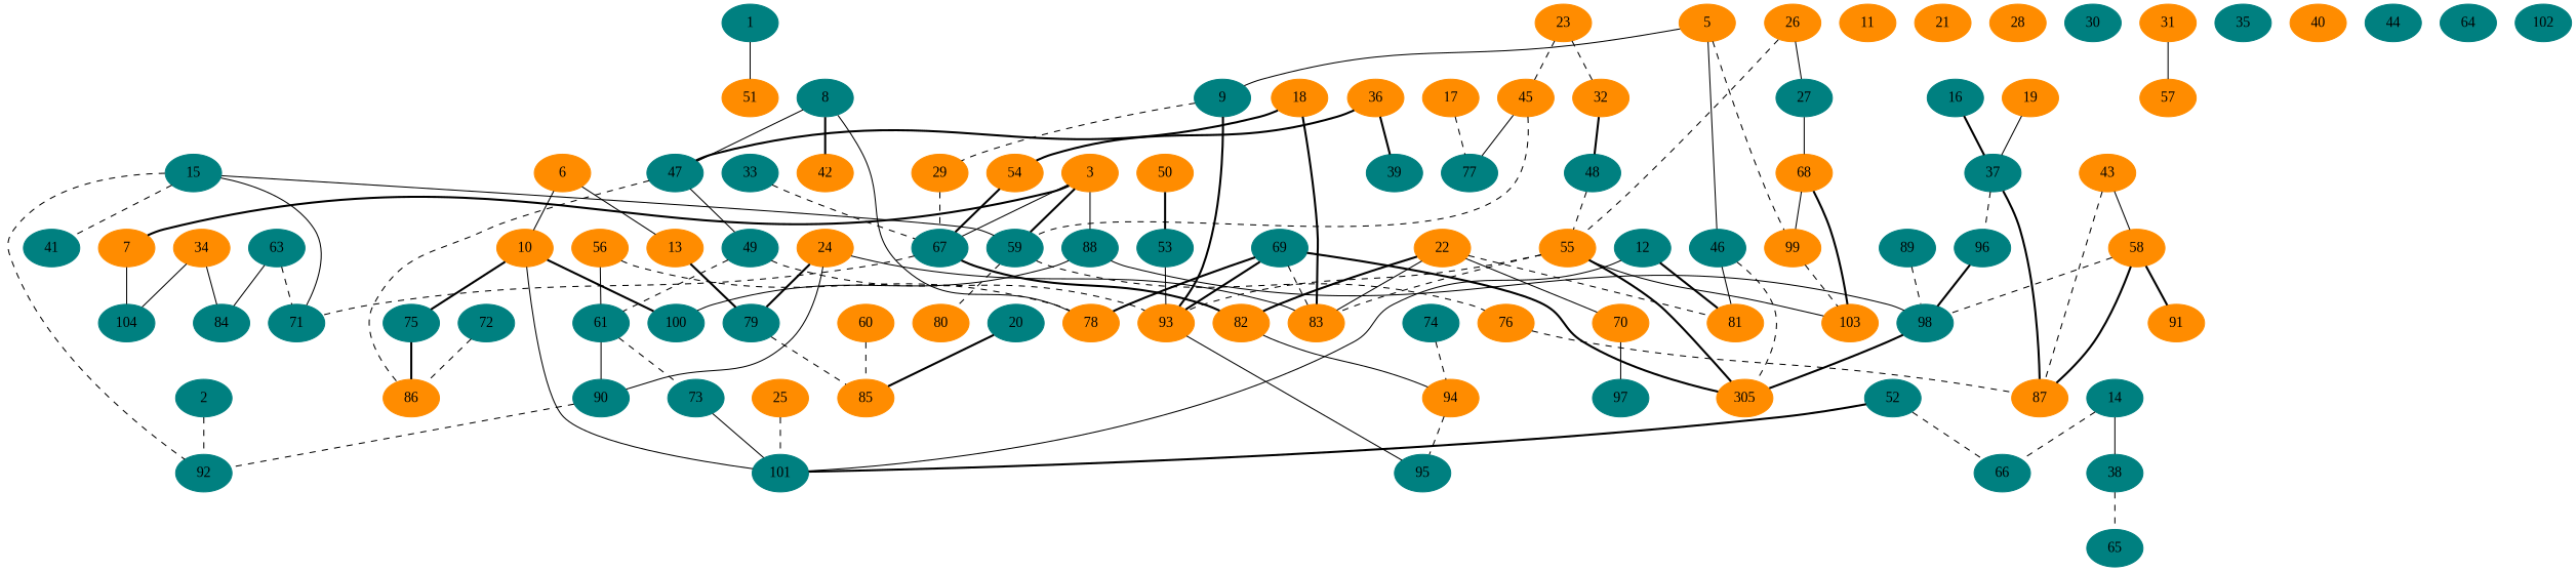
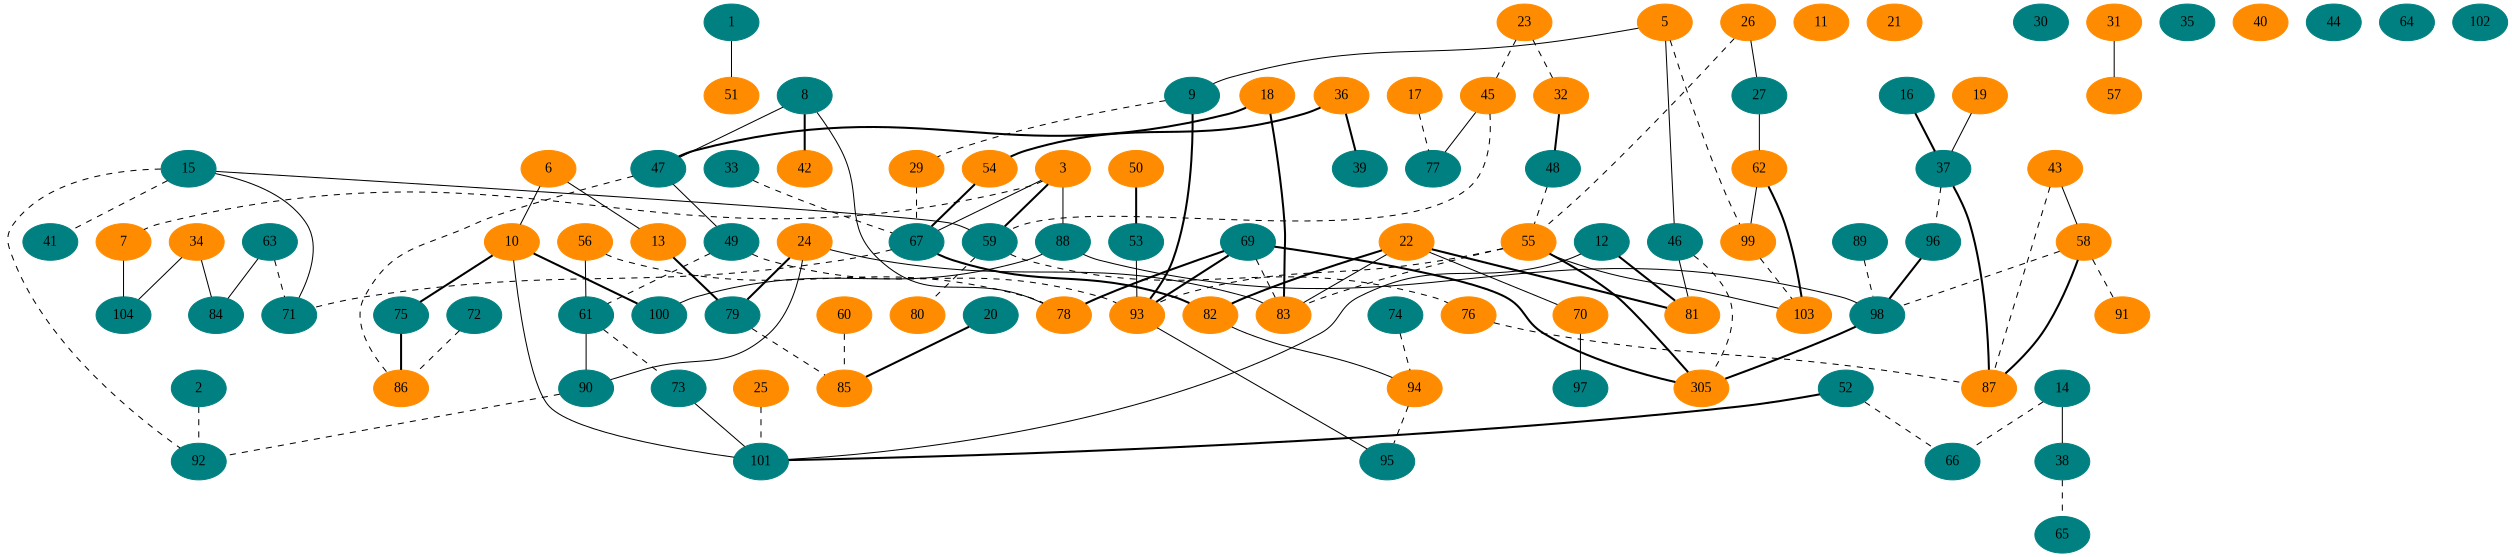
  graph {
    fontname="Liberation Serif"
    node [color=teal fontname="Liberation Serif" style=filled]
    edge [fontname="Liberation Serif" style=dashed]
    1
    51 [color=darkorange]
    2
    92
    3 [color=darkorange]
    7 [color=darkorange]
    59
    67
    88
    104
    80 [color=darkorange]
    76 [color=darkorange]
    71
    82 [color=darkorange]
    100
    98
    47
    49
    86 [color=darkorange]
    60 [color=darkorange]
    85 [color=darkorange]
    9
    5 [color=darkorange]
    46
    99 [color=darkorange]
    29 [color=darkorange]
    93 [color=darkorange]
    81 [color=darkorange]
    n29 [color=darkorange label=305]
    103 [color=darkorange]
    6 [color=darkorange]
    10 [color=darkorange]
    13 [color=darkorange]
    75
    101
    79
    8
    42 [color=darkorange]
    78 [color=darkorange]
    95
    11 [color=darkorange]
    12
    14
    38
    66
    65
    15
    41
    16
    37
    87 [color=darkorange]
    96
    77
    17 [color=darkorange]
    18 [color=darkorange]
    83 [color=darkorange]
    19 [color=darkorange]
    20
    21 [color=darkorange]
    22 [color=darkorange]
    70 [color=darkorange]
    97
    94 [color=darkorange]
    23 [color=darkorange]
    32 [color=darkorange]
    45 [color=darkorange]
    48
    24 [color=darkorange]
    90
    25 [color=darkorange]
    27
    26 [color=darkorange]
    55 [color=darkorange]
-   62 [color=darkorange label=68]
-   28 [color=darkorange]
+   62 [color=darkorange]
    30
    31 [color=darkorange]
    57 [color=darkorange]
    33
    34 [color=darkorange]
    84
    35
    39
    36 [color=darkorange]
    54 [color=darkorange]
    40 [color=darkorange]
    43 [color=darkorange]
    58 [color=darkorange]
    91 [color=darkorange]
    44
    61
    73
    53
    50 [color=darkorange]
    52
    56 [color=darkorange]
    63
    64
    69
    72
    74
    89
    102
    1 -- 51 [style=solid]
    2 -- 92
-   3 -- 7 [style=bold]
+   3 -- 7
    3 -- 59 [style=bold]
    3 -- 67 [style=solid]
    3 -- 88 [style=solid]
    7 -- 104 [style=solid]
    59 -- 80
    59 -- 76
    67 -- 71
    67 -- 82 [style=bold]
    88 -- 100 [style=solid]
    88 -- 98 [style=solid]
    76 -- 87
    82 -- 94 [style=solid]
    98 -- n29 [style=bold]
    47 -- 49 [style=solid]
    47 -- 86
    49 -- 93
    49 -- 61
    60 -- 85
    9 -- 29
    9 -- 93 [style=bold]
    5 -- 9 [style=solid]
    5 -- 46 [style=solid]
    5 -- 99
    46 -- 81 [style=solid]
    46 -- n29
    99 -- 103
    29 -- 67
    93 -- 95 [style=solid]
    6 -- 10 [style=solid]
    6 -- 13 [style=solid]
    10 -- 100 [style=bold]
    10 -- 75 [style=bold]
    10 -- 101 [style=solid]
    13 -- 79 [style=bold]
    75 -- 86 [style=bold]
    79 -- 85
    8 -- 47 [style=solid]
    8 -- 42 [style=bold]
    8 -- 78 [style=solid]
    12 -- 81 [style=bold]
    12 -- 101 [style=solid]
    14 -- 38 [style=solid]
    14 -- 66
    38 -- 65
    15 -- 92
    15 -- 59 [style=solid]
    15 -- 71 [style=solid]
    15 -- 41
    16 -- 37 [style=bold]
    37 -- 87 [style=bold]
    37 -- 96
    96 -- 98 [style=bold]
    17 -- 77
    18 -- 47 [style=bold]
    18 -- 83 [style=bold]
    19 -- 37 [style=solid]
    20 -- 85 [style=bold]
    22 -- 82 [style=bold]
-   22 -- 81
+   22 -- 81 [style=bold]
    22 -- 83 [style=solid]
    22 -- 70 [style=solid]
    70 -- 97 [style=solid]
    94 -- 95
    23 -- 32
    23 -- 45
    32 -- 48 [style=bold]
    45 -- 59
    45 -- 77 [style=solid]
    48 -- 55
    24 -- 79 [style=bold]
    24 -- 83 [style=solid]
    24 -- 90 [style=solid]
    90 -- 92
    25 -- 101
    27 -- 62 [style=solid]
    26 -- 27 [style=solid]
    26 -- 55
    55 -- 93
    55 -- n29 [style=bold]
    55 -- 103 [style=solid]
    55 -- 83
    62 -- 99 [style=solid]
    62 -- 103 [style=bold]
    31 -- 57 [style=solid]
    33 -- 67
    34 -- 104 [style=solid]
    34 -- 84 [style=solid]
    36 -- 39 [style=bold]
    36 -- 54 [style=bold]
    54 -- 67 [style=bold]
    43 -- 87
    43 -- 58 [style=solid]
    58 -- 98
    58 -- 87 [style=bold]
-   58 -- 91 [style=bold]
+   58 -- 91
    61 -- 90 [style=solid]
    61 -- 73
    73 -- 101 [style=solid]
    53 -- 93 [style=solid]
    50 -- 53 [style=bold]
    52 -- 101 [style=bold]
    52 -- 66
    56 -- 78
    56 -- 61 [style=solid]
    63 -- 71
    63 -- 84 [style=solid]
    69 -- 93 [style=bold]
    69 -- n29 [style=bold]
    69 -- 78 [style=bold]
    69 -- 83
    72 -- 86
    74 -- 94
    89 -- 98
  }
